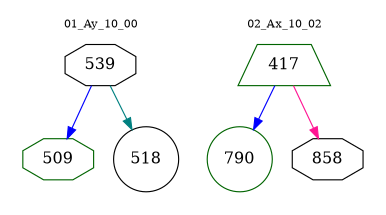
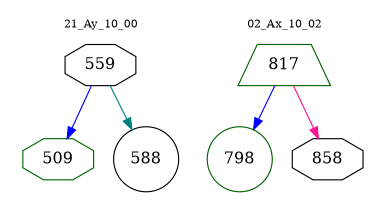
  digraph {
    node [color=black shape=octagon]
    edge [color=blue]
-   n1 [label=539]
+   n1 [label=559]
    n2 [color=darkgreen label=509]
-   n3 [label=518 shape=circle]
-   n4 [color=darkgreen label=417 shape=trapezium]
-   n5 [color=darkgreen label=790 shape=circle]
+   n3 [label=588 shape=circle]
+   n4 [color=darkgreen label=817 shape=trapezium]
+   n5 [color=darkgreen label=798 shape=circle]
    n6 [label=858]
    subgraph cluster_1 {
      color=white
      fontsize=10
-     label="01_Ay_10_00"
+     label="21_Ay_10_00"
      n1
      n2
      n3
    }
    subgraph cluster_2 {
      color=white
      fontsize=10
      label="02_Ax_10_02"
      n4
      n5
      n6
    }
    n1 -> n2
    n1 -> n3 [color=teal]
    n4 -> n5
    n4 -> n6 [color=deeppink]
  }
